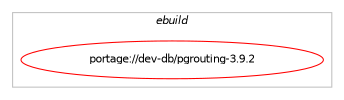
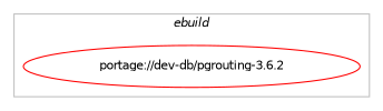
  digraph {
    compound=true
    concentrate=true
    fontname=Helvetica
    fontsize=10
    newrank=true
    rankdir=LR
    ranksep=1.5
-   n1 [color=red fontname=Helvetica fontsize=10 label="portage://dev-db/pgrouting-3.9.2" width=4]
+   n1 [color=red fontname=Helvetica fontsize=10 label="portage://dev-db/pgrouting-3.6.2" width=4]
    subgraph cluster_1 {
      color=gray
      label=<<i>ebuild</i>>
      n1
    }
    subgraph cluster_2 {
      color=gray
      label=<<i>dependencies</i>>
      subgraph cluster_3 {
        color=gray
        fillcolor="#eeeeee"
        label=<<i>compile</i>>
        style=filled
      }
      subgraph cluster_4 {
        color=gray
        fillcolor="#eeeeee"
        label=<<i>compile and run</i>>
        style=filled
      }
      subgraph cluster_5 {
        color=gray
        fillcolor="#eeeeee"
        label=<<i>run</i>>
        style=filled
      }
    }
    subgraph cluster_6 {
      color=gray
      label=<<i>candidates</i>>
      rank=same
    }
  }
